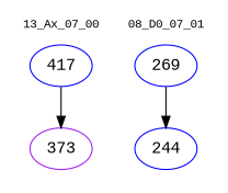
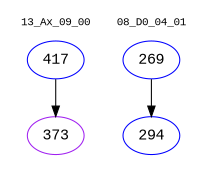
  digraph {
    fontname="Liberation Mono"
    node [color=blue fontname="Liberation Mono"]
    edge [color=black fontname="Liberation Mono"]
    n1 [label=417]
    n2 [color=purple label=373]
    n3 [label=269]
-   n4 [label=244]
+   n4 [label=294]
    subgraph cluster_1 {
      color=white
      fontsize=10
-     label="13_Ax_07_00"
+     label="13_Ax_09_00"
      n1
      n2
    }
    subgraph cluster_2 {
      color=white
      fontsize=10
-     label="08_D0_07_01"
+     label="08_D0_04_01"
      n3
      n4
    }
    n1 -> n2
    n3 -> n4
  }
